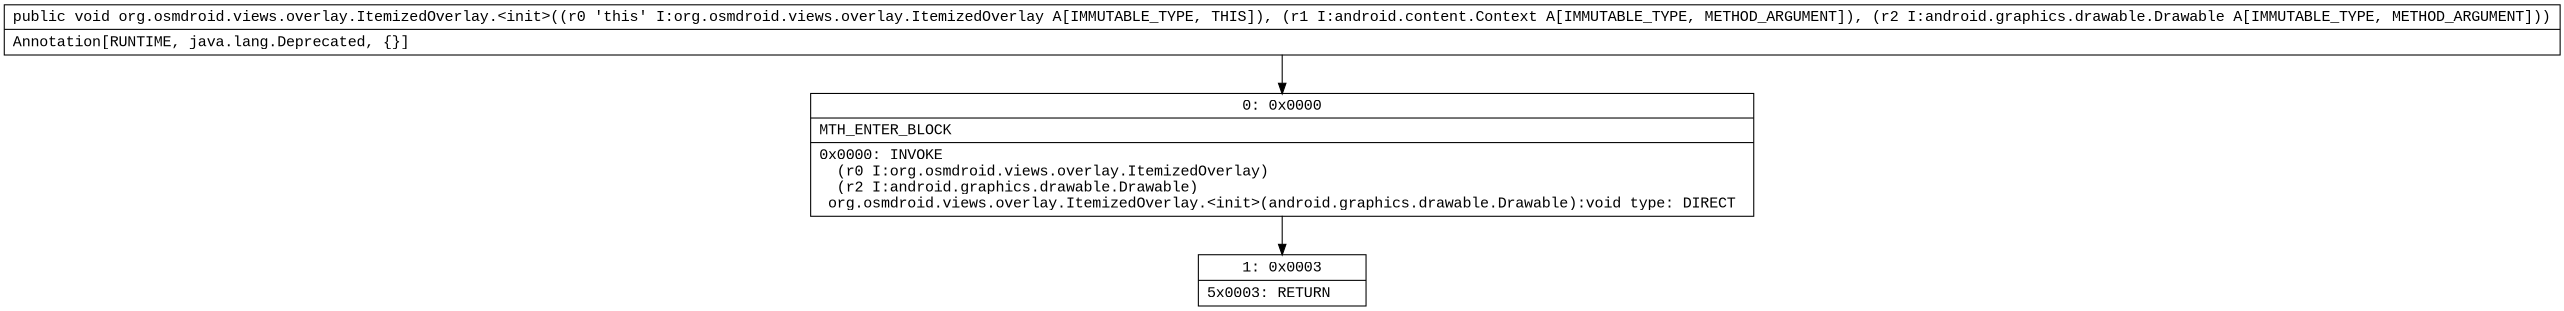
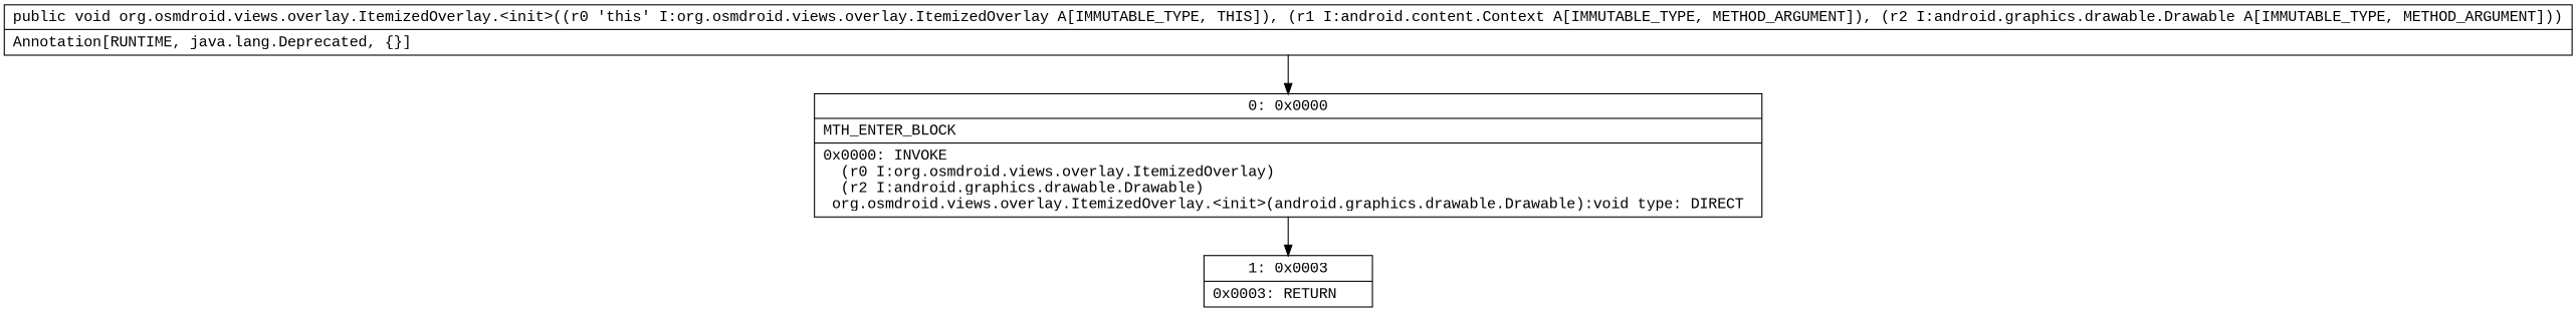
  digraph {
    fontname="Liberation Mono"
    node [shape=record fontname="Liberation Mono"]
    edge [fontname="Liberation Mono"]
    n1 [label="{0\:\ 0x0000|MTH_ENTER_BLOCK\l|0x0000: INVOKE  \l  (r0 I:org.osmdroid.views.overlay.ItemizedOverlay)\l  (r2 I:android.graphics.drawable.Drawable)\l org.osmdroid.views.overlay.ItemizedOverlay.\<init\>(android.graphics.drawable.Drawable):void type: DIRECT \l}"]
-   n2 [label="{1\:\ 0x0003|5x0003: RETURN   \l}"]
+   n2 [label="{1\:\ 0x0003|0x0003: RETURN   \l}"]
    n3 [label="{public void org.osmdroid.views.overlay.ItemizedOverlay.\<init\>((r0 'this' I:org.osmdroid.views.overlay.ItemizedOverlay A[IMMUTABLE_TYPE, THIS]), (r1 I:android.content.Context A[IMMUTABLE_TYPE, METHOD_ARGUMENT]), (r2 I:android.graphics.drawable.Drawable A[IMMUTABLE_TYPE, METHOD_ARGUMENT]))  | Annotation[RUNTIME, java.lang.Deprecated, \{\}]\l}"]
    n1 -> n2
    n3 -> n1
  }
